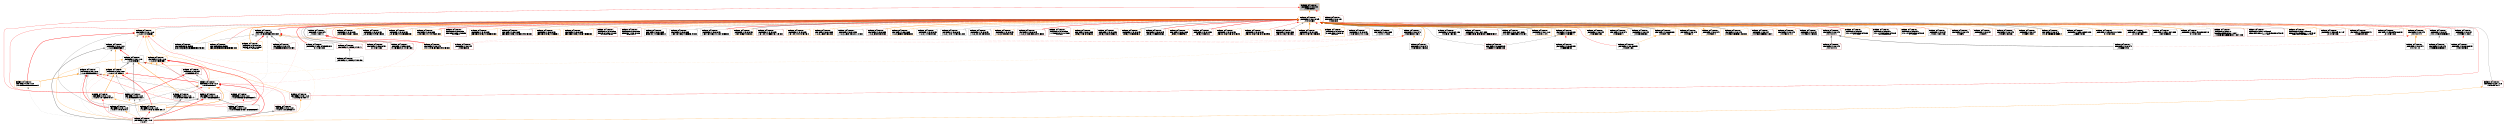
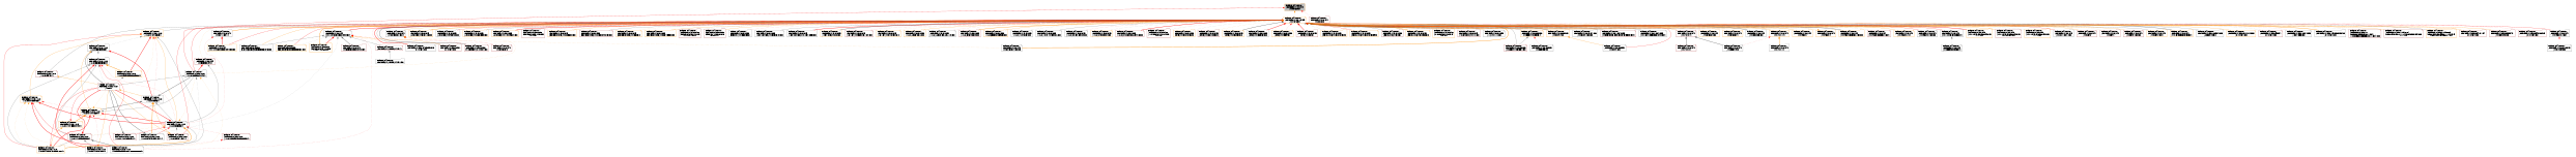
  digraph {
    node [color=darkorange fillcolor=white fontname=Helvetica fontsize=10 shape=note style=filled]
    edge [color=gray40 dir=back fontname=Helvetica fontsize=10 labelfontname=Helvetica labelfontsize=10 style=solid]
    n1 [fillcolor=grey75 fontcolor=black height=0.2 label="3rdParty/trilinos-nox\l/packages/ml/src/Utils\l/ml_amesos.h" shape=folder width=0.4]
    n2 [height=0.2 label="3rdParty/trilinos-nox\l/packages/ml/src/Include\l/ml_include.h" width=0.4]
    n3 [color=gray40 height=0.2 label="3rdParty/trilinos-nox\l/packages/ml/src/MLAPI\l/MLAPI_Operator_Utils.h" shape=folder width=0.4]
    n4 [color=brown height=0.2 label="3rdParty/trilinos-nox\l/packages/ml/src/Main\l/ml_struct.c" shape=folder width=0.4]
    n5 [color=gray40 height=0.2 label="3rdParty/trilinos-nox\l/packages/belos/epetra\l/example/PCPG/PCPGEpetraExFile.cpp" shape=folder width=0.4]
    n6 [height=0.2 label="3rdParty/trilinos-nox\l/packages/belos/epetra\l/test/PCPG/test_pcpg_epetraex.cpp" width=0.4]
    n7 [height=0.2 label="3rdParty/trilinos-nox\l/packages/ml/examples\l/Advanced/ml_analyze.cpp" shape=folder width=0.4]
    n8 [color=gray40 height=0.2 label="3rdParty/trilinos-nox\l/packages/ml/examples\l/Advanced/ml_filtering.cpp" shape=folder width=0.4]
    n9 [height=0.2 label="3rdParty/trilinos-nox\l/packages/ml/examples\l/Advanced/ml_user_aggr.cpp" shape=folder width=0.4]
    n10 [height=0.2 label="3rdParty/trilinos-nox\l/packages/ml/examples\l/Advanced/ml_with_ifpack.cpp" width=0.4]
    n11 [color=brown height=0.2 label="3rdParty/trilinos-nox\l/packages/ml/examples\l/BasicExamples/ml_aztec\l_simple.c" shape=folder width=0.4]
    n12 [height=0.2 label="3rdParty/trilinos-nox\l/packages/ml/examples\l/BasicExamples/ml_operator.cpp" shape=folder width=0.4]
    n13 [color=brown height=0.2 label="3rdParty/trilinos-nox\l/packages/ml/examples\l/BasicExamples/ml_preconditioner.cpp" width=0.4]
    n14 [height=0.2 label="3rdParty/trilinos-nox\l/packages/ml/examples\l/BasicExamples/ml_read\l_MatrixMarket.cpp" shape=folder width=0.4]
    n15 [height=0.2 label="3rdParty/trilinos-nox\l/packages/ml/examples\l/BasicExamples/ml_readex.c" width=0.4]
    n16 [height=0.2 label="3rdParty/trilinos-nox\l/packages/ml/examples\l/BasicExamples/ml_scalingtest.cpp" shape=folder width=0.4]
    n17 [color=brown height=0.2 label="3rdParty/trilinos-nox\l/packages/ml/examples\l/BasicExamples/ml_user\l_smoothing.cpp" shape=folder width=0.4]
    n18 [color=brown height=0.2 label="3rdParty/trilinos-nox\l/packages/ml/examples\l/Elasticity/ml_example\l_elasticity.c" shape=folder width=0.4]
    n19 [color=gray40 height=0.2 label="3rdParty/trilinos-nox\l/packages/ml/examples\l/Elasticity/ml_read_elas.c" shape=folder width=0.4]
    n20 [color=gray40 height=0.2 label="3rdParty/trilinos-nox\l/packages/ml/examples\l/MatrixFormats/ml_EpetraVbr.cpp" width=0.4]
    n21 [color=gray40 height=0.2 label="3rdParty/trilinos-nox\l/packages/ml/examples\l/MatrixFormats/ml_MatrixFree.cpp" shape=folder width=0.4]
    n22 [height=0.2 label="3rdParty/trilinos-nox\l/packages/ml/examples\l/MatrixFree/ml_1D.cpp" shape=folder width=0.4]
    n23 [color=brown height=0.2 label="3rdParty/trilinos-nox\l/packages/ml/examples\l/Maxwell/ml_read_maxwell.cpp" width=0.4]
    n24 [height=0.2 label="3rdParty/trilinos-nox\l/packages/ml/examples\l/Maxwell/ml_simple_max.c" width=0.4]
    n25 [height=0.2 label="3rdParty/trilinos-nox\l/packages/ml/examples\l/MLAPI/AdaptiveSA.cpp" shape=folder width=0.4]
    n26 [color=gray40 height=0.2 label="3rdParty/trilinos-nox\l/packages/ml/examples\l/MLAPI/AdaptiveSA_SAMIS.cpp" width=0.4]
    n27 [color=brown height=0.2 label="3rdParty/trilinos-nox\l/packages/ml/examples\l/MLAPI/Blackboard.cpp" shape=folder width=0.4]
    n28 [height=0.2 label="3rdParty/trilinos-nox\l/packages/ml/examples\l/MLAPI/EpetraInterface.cpp" shape=folder width=0.4]
    n29 [color=gray40 height=0.2 label="3rdParty/trilinos-nox\l/packages/ml/examples\l/MLAPI/MultiLevel.cpp" width=0.4]
    n30 [color=gray40 height=0.2 label="3rdParty/trilinos-nox\l/packages/ml/examples\l/MLAPI/NonSymmetricSA.cpp" width=0.4]
    n31 [color=gray40 height=0.2 label="3rdParty/trilinos-nox\l/packages/ml/examples\l/MLAPI/PowerMethod.cpp" width=0.4]
    n32 [height=0.2 label="3rdParty/trilinos-nox\l/packages/ml/examples\l/MLAPI/Richardson.cpp" width=0.4]
    n33 [color=brown height=0.2 label="3rdParty/trilinos-nox\l/packages/ml/examples\l/MLAPI/TwoLevelDDAdditive.cpp" width=0.4]
    n34 [color=brown height=0.2 label="3rdParty/trilinos-nox\l/packages/ml/examples\l/MultipleRHS/ml_multiple\l_rhs.cpp" shape=folder width=0.4]
    n35 [height=0.2 label="3rdParty/trilinos-nox\l/packages/ml/examples\l/Other/ml_example2d.c" shape=folder width=0.4]
    n36 [color=brown height=0.2 label="3rdParty/trilinos-nox\l/packages/ml/examples\l/Other/ml_example3d.c" shape=folder width=0.4]
    n37 [height=0.2 label="3rdParty/trilinos-nox\l/packages/ml/examples\l/Other/ml_read_elas.c" width=0.4]
    n38 [color=gray40 height=0.2 label="3rdParty/trilinos-nox\l/packages/ml/examples\l/Other/ml_read_salsa.c" shape=folder width=0.4]
    n39 [height=0.2 label="3rdParty/trilinos-nox\l/packages/ml/examples\l/Other/ml_readfile.c" width=0.4]
    n40 [color=brown height=0.2 label="3rdParty/trilinos-nox\l/packages/ml/examples\l/Other/ml_recirc.c" shape=folder width=0.4]
    n41 [height=0.2 label="3rdParty/trilinos-nox\l/packages/ml/examples\l/StandAlone/ml_example1d.c" shape=folder width=0.4]
    n42 [height=0.2 label="3rdParty/trilinos-nox\l/packages/ml/examples\l/StandAlone/ml_example1dGS.c" width=0.4]
    n43 [color=brown height=0.2 label="3rdParty/trilinos-nox\l/packages/ml/examples\l/StandAlone/mlguide.c" shape=folder width=0.4]
    n44 [height=0.2 label="3rdParty/trilinos-nox\l/packages/ml/examples\l/StandAlone/mlguide_par.c" width=0.4]
    n45 [height=0.2 label="3rdParty/trilinos-nox\l/packages/ml/examples\l/TwoLevelDD/ml_2level\l_DD.cpp" shape=folder width=0.4]
    n46 [color=brown height=0.2 label="3rdParty/trilinos-nox\l/packages/ml/examples\l/Visualization/ml_viz.cpp" shape=folder width=0.4]
    n47 [color=gray40 height=0.2 label="3rdParty/trilinos-nox\l/packages/ml/examples\l/XML/ml_XML.cpp" width=0.4]
    n48 [color=brown height=0.2 label="3rdParty/trilinos-nox\l/packages/ml/matlab/mlmex.h" width=0.4]
    n49 [height=0.2 label="3rdParty/trilinos-nox\l/packages/ml/src/Coarsen\l/ml_agg_min_energy.h" width=0.4]
    n50 [color=brown height=0.2 label="3rdParty/trilinos-nox\l/packages/ml/src/Coarsen\l/ml_agg_min_energy.cpp" width=0.4]
    n51 [color=gray40 height=0.2 label="3rdParty/trilinos-nox\l/packages/ml/src/Coarsen\l/ml_qr_fix.cpp" width=0.4]
    n52 [height=0.2 label="3rdParty/trilinos-nox\l/packages/ml/src/Coarsen\l/ml_qr_fix.hpp" shape=folder width=0.4]
    n53 [color=gray40 height=0.2 label="3rdParty/trilinos-nox\l/packages/ml/src/LevelWrap\l/ml_LevelWrap.cpp" shape=folder width=0.4]
    n54 [color=brown height=0.2 label="3rdParty/trilinos-nox\l/packages/ml/src/MatrixFree\l/ml_ElementByElement_SingleElement.h" width=0.4]
    n55 [color=gray40 height=0.2 label="3rdParty/trilinos-nox\l/packages/ml/src/MatrixFree\l/ml_MatrixFreePreconditioner.h" width=0.4]
    n56 [height=0.2 label="3rdParty/trilinos-nox\l/packages/ml/src/MLAPI\l/MLAPI_Workspace.h" shape=folder width=0.4]
    n57 [color=brown height=0.2 label="3rdParty/trilinos-nox\l/packages/ml/src/MLAPI\l/MLAPI_SerialMatrix.h" width=0.4]
    n58 [color=brown height=0.2 label="3rdParty/trilinos-nox\l/packages/ml/src/MLAPI\l/MLAPI_Gallery.h" width=0.4]
-   n59 [height=0.2 label="3rdParty/trilinos-nox\l/packages/ml/src/MLAPI\l/MLAPI_SAMIS.h" shape=folder width=0.4]
    n60 [height=0.2 label="3rdParty/trilinos-nox\l/packages/ml/src/Utils\l/ml_viz_xyz.h" width=0.4]
    n61 [color=brown height=0.2 label="3rdParty/trilinos-nox\l/packages/ml/src/Utils\l/ml_viz_vtk.h" width=0.4]
    n62 [color=brown height=0.2 label="3rdParty/trilinos-nox\l/packages/ml/src/Utils\l/ml_amesos.c" width=0.4]
    n63 [color=gray40 height=0.2 label="3rdParty/trilinos-nox\l/packages/ml/src/Utils\l/ml_amesos_wrap.h" width=0.4]
    n64 [color=gray40 height=0.2 label="3rdParty/trilinos-nox\l/packages/ml/src/Utils\l/ml_amesos_wrap.cpp" width=0.4]
    n65 [height=0.2 label="3rdParty/trilinos-nox\l/packages/ml/src/Utils\l/ml_anasazi.cpp" shape=folder width=0.4]
    n66 [height=0.2 label="3rdParty/trilinos-nox\l/packages/ml/src/Utils\l/ml_anasazi.h" width=0.4]
    n67 [color=gray40 height=0.2 label="3rdParty/trilinos-nox\l/packages/ml/src/Utils\l/ml_DD_prec.cpp" shape=folder width=0.4]
    n68 [color=gray40 height=0.2 label="3rdParty/trilinos-nox\l/packages/ml/src/Utils\l/ml_MultiLevelOperator.h" shape=folder width=0.4]
    n69 [color=gray40 height=0.2 label="3rdParty/trilinos-nox\l/packages/ml/src/Utils\l/ml_MultiLevelPreconditioner.h" width=0.4]
    n70 [color=gray40 height=0.2 label="3rdParty/trilinos-nox\l/packages/ml/test/ValidateParams\l/cxx_main.cpp" width=0.4]
    n71 [color=brown height=0.2 label="3rdParty/trilinos-nox\l/packages/ml/test/Zoltan\l/cxx_main.cpp" shape=folder width=0.4]
    n72 [color=brown height=0.2 label="3rdParty/trilinos-nox\l/packages/ml/test/Zoltan\l_hypergraph/cxx_main.cpp" width=0.4]
    n73 [color=brown height=0.2 label="3rdParty/trilinos-nox\l/packages/ml/src/Utils\l/ml_epetra_utils.h" width=0.4]
    n74 [height=0.2 label="3rdParty/trilinos-nox\l/packages/ml/src/Utils\l/ml_ifpack.c" shape=folder width=0.4]
    n75 [height=0.2 label="3rdParty/trilinos-nox\l/packages/ml/src/Utils\l/ml_ifpack.h" shape=folder width=0.4]
    n76 [height=0.2 label="3rdParty/trilinos-nox\l/packages/ml/src/Utils\l/ml_ifpack_epetra_wrap.cpp" shape=folder width=0.4]
    n77 [color=brown height=0.2 label="3rdParty/trilinos-nox\l/packages/ml/src/Utils\l/ml_ifpack_epetra_wrap.h" width=0.4]
    n78 [height=0.2 label="3rdParty/trilinos-nox\l/packages/ml/src/Utils\l/ml_Ifpack_ML.h" width=0.4]
    n79 [color=gray40 height=0.2 label="3rdParty/trilinos-nox\l/packages/ml/src/Utils\l/ml_ifpack_wrap.cpp" width=0.4]
    n80 [color=gray40 height=0.2 label="3rdParty/trilinos-nox\l/packages/ml/src/Utils\l/ml_ifpack_wrap.h" shape=folder width=0.4]
    n81 [height=0.2 label="3rdParty/trilinos-nox\l/packages/ml/src/Utils\l/ml_MultiLevelPreconditioner.cpp" shape=folder width=0.4]
    n82 [color=gray40 height=0.2 label="3rdParty/trilinos-nox\l/packages/ml/src/Utils\l/ml_RowMatrix.h" shape=folder width=0.4]
    n83 [height=0.2 label="3rdParty/trilinos-nox\l/packages/ml/src/Utils\l/ml_MultiLevelPreconditioner\l_Aux.cpp" shape=folder width=0.4]
    n84 [color=brown height=0.2 label="3rdParty/trilinos-nox\l/packages/ml/src/Utils\l/ml_MultiLevelPreconditioner\l_Smoothers.cpp" width=0.4]
    n85 [height=0.2 label="3rdParty/trilinos-nox\l/packages/ml/src/Utils\l/ml_MultiLevelPreconditioner\l_XML.cpp" shape=folder width=0.4]
    n86 [color=gray40 height=0.2 label="3rdParty/trilinos-nox\l/packages/ml/src/Utils\l/ml_RowMatrix.cpp" shape=folder width=0.4]
    n87 [color=brown height=0.2 label="3rdParty/trilinos-nox\l/packages/ml/src/Utils\l/ml_self.c" width=0.4]
    n88 [color=brown height=0.2 label="3rdParty/trilinos-nox\l/packages/ml/src/Utils\l/ml_self.h" shape=folder width=0.4]
    n89 [color=brown height=0.2 label="3rdParty/trilinos-nox\l/packages/ml/src/Utils\l/ml_self_wrap.cpp" width=0.4]
    n90 [height=0.2 label="3rdParty/trilinos-nox\l/packages/ml/src/Utils\l/ml_self_wrap.h" shape=folder width=0.4]
    n91 [height=0.2 label="3rdParty/trilinos-nox\l/packages/ml/src/Utils\l/ml_ValidateParameters.h" shape=folder width=0.4]
    n92 [color=gray40 height=0.2 label="3rdParty/trilinos-nox\l/packages/ml/test/AztecSimple\l/AztecSimple.c" shape=folder width=0.4]
    n93 [height=0.2 label="3rdParty/trilinos-nox\l/packages/ml/test/Communicator\l/cxx_main.cpp" width=0.4]
    n94 [color=brown height=0.2 label="3rdParty/trilinos-nox\l/packages/ml/test/GradDiv\l/cxx_main.cpp" width=0.4]
    n95 [color=gray40 height=0.2 label="3rdParty/trilinos-nox\l/packages/ml/test/MatrixFree\l/MatrixFree.cpp" width=0.4]
    n96 [color=gray40 height=0.2 label="3rdParty/trilinos-nox\l/packages/ml/test/METISCoarsening\l/cxx_main.cpp" shape=folder width=0.4]
    n97 [color=brown height=0.2 label="3rdParty/trilinos-nox\l/packages/ml/test/ML\l_Operator2Epetra_RowMatrix\l/ML_Operator2Epetra_RowMatrix.cpp" width=0.4]
    n98 [color=brown height=0.2 label="3rdParty/trilinos-nox\l/packages/ml/test/MultiLevel\lPreconditioner_Aux/MultiLevelPreconditioner\l_Aux.cpp" width=0.4]
    n99 [height=0.2 label="3rdParty/trilinos-nox\l/packages/ml/test/MultiLevel\lPreconditioner_GetRow/MultiLevel\lPreconditioner_GetRow.cpp" shape=folder width=0.4]
    n100 [color=brown height=0.2 label="3rdParty/trilinos-nox\l/packages/ml/test/RefMaxwell\l/cxx_main.cpp" shape=folder width=0.4]
    n101 [color=brown height=0.2 label="3rdParty/trilinos-nox\l/packages/ml/test/Scalability\l/ml_periodic.cpp" shape=folder width=0.4]
    n102 [color=brown height=0.2 label="3rdParty/trilinos-nox\l/packages/ml/test/SelfSmoother\l/cxx_main.cpp" shape=folder width=0.4]
    n103 [color=brown height=0.2 label="7rdParty/trilinos-nox\l/packages/ml/src/MLAPI\l/MLAPI.h" width=0.4]
    n104 [height=0.2 label="3rdParty/trilinos-nox\l/packages/ml/src/MLAPI\l/MLAPI_MultiLevelAdaptiveSA.h" shape=folder width=0.4]
    n105 [color=gray40 height=0.2 label="3rdParty/trilinos-nox\l/packages/ml/src/MLAPI\l/MLAPI_MultiLevelSA.h" width=0.4]
    n106 [color=gray40 height=0.2 label="3rdParty/trilinos-nox\l/packages/ml/matlab/mlmex.cpp" shape=folder width=0.4]
    n107 [color=gray40 height=0.2 label="3rdParty/trilinos-nox\l/packages/ml/src/Coarsen\l/ml_agg_genP.c" width=0.4]
    n108 [color=gray40 height=0.2 label="3rdParty/trilinos-nox\l/packages/ml/src/MLAPI\l/MLAPI_BaseObject.h" shape=folder width=0.4]
    n109 [color=gray40 height=0.2 label="3rdParty/trilinos-nox\l/packages/ml/src/MLAPI\l/MLAPI_Space.h" shape=folder width=0.4]
    n110 [color=gray40 height=0.2 label="3rdParty/trilinos-nox\l/packages/ml/src/MLAPI\l/MLAPI_Operator.h" width=0.4]
    n111 [height=0.2 label="3rdParty/trilinos-nox\l/packages/ml/src/MLAPI\l/MLAPI_EpetraBaseOperator.h" width=0.4]
    n112 [height=0.2 label="3rdParty/trilinos-nox\l/packages/ml/src/MLAPI\l/MLAPI_TimeObject.h" width=0.4]
    n113 [color=gray40 height=0.2 label="3rdParty/trilinos-nox\l/packages/ml/src/Utils\l/ml_agg_info.c" width=0.4]
    n114 [color=gray40 height=0.2 label="3rdParty/trilinos-nox\l/packages/ml/src/Utils\l/ml_viz_xyz.c" shape=folder width=0.4]
    n115 [color=brown height=0.2 label="3rdParty/trilinos-nox\l/packages/ml/src/Utils\l/ml_viz_vtk.c" width=0.4]
    n116 [color=gray40 height=0.2 label="3rdParty/trilinos-nox\l/packages/ml/src/Utils\l/ml_epetra_operator.h" width=0.4]
    n117 [color=brown height=0.2 label="3rdParty/trilinos-nox\l/packages/ml/src/MLAPI\l/MLAPI_InverseOperator.h" width=0.4]
    n118 [color=gray40 height=0.2 label="3rdParty/trilinos-nox\l/packages/ml/src/MLAPI\l/MLAPI_LoadBalanceInverseOperator.h" width=0.4]
    n119 [color=brown height=0.2 label="3rdParty/trilinos-nox\l/packages/ml/src/Utils\l/ml_epetra_preconditioner.h" shape=folder width=0.4]
    n120 [color=gray40 height=0.2 label="3rdParty/trilinos-nox\l/packages/ml/src/Smoother\l/ml_smoother.c" width=0.4]
    n121 [height=0.2 label="3rdParty/trilinos-nox\l/packages/ml/src/MLAPI\l/MLAPI_MultiVector.h" width=0.4]
    n122 [color=gray40 height=0.2 label="3rdParty/trilinos-nox\l/packages/ml/src/MLAPI\l/MLAPI_BaseOperator.h" shape=folder width=0.4]
    n123 [color=gray40 height=0.2 label="3rdParty/trilinos-nox\l/packages/ml/src/MLAPI\l/MLAPI_DistributedMatrix.h" width=0.4]
    n124 [color=brown height=0.2 label="3rdParty/trilinos-nox\l/packages/ml/src/MLAPI\l/MLAPI_MATLABStream.h" width=0.4]
    n125 [color=brown height=0.2 label="3rdParty/trilinos-nox\l/packages/ml/src/MLAPI\l/MLAPI_LoadBalanceOperator.h" width=0.4]
    n126 [height=0.2 label="3rdParty/trilinos-nox\l/packages/ml/src/MLAPI\l/MLAPI_MultiVector_Utils.h" width=0.4]
    n1 -> n2 [color=darkorange style=dotted]
    n1 -> n3 [color=red]
    n1 -> n4 [color=red style=dotted]
    n2 -> n3 [color=red]
    n2 -> n5 [color=darkorange]
    n2 -> n6 [color=red]
    n2 -> n7 [color=darkorange style=bold]
    n2 -> n8 [color=red]
    n2 -> n9
    n2 -> n10 [color=red style=bold]
    n2 -> n11 [color=red style=dotted]
    n2 -> n12 [color=darkorange]
    n2 -> n13
    n2 -> n14 [color=darkorange style=bold]
    n2 -> n15 [color=darkorange style=dotted]
    n2 -> n16 [color=darkorange]
    n2 -> n17 [style=dotted]
    n2 -> n18 [color=darkorange]
    n2 -> n19 [color=red style=dotted]
    n2 -> n20
    n2 -> n21 [color=red style=bold]
    n2 -> n22 [style=bold]
    n2 -> n23 [color=red style=dotted]
    n2 -> n24 [color=darkorange style=dotted]
    n2 -> n25 [color=darkorange]
    n2 -> n26 [color=red style=dotted]
    n2 -> n27 [color=darkorange style=bold]
    n2 -> n28 [color=darkorange]
    n2 -> n29 [style=dotted]
    n2 -> n30
    n2 -> n31 [color=red style=dotted]
    n2 -> n32 [style=dotted]
    n2 -> n33 [color=red style=bold]
    n2 -> n34 [style=dotted]
    n2 -> n35 [style=dotted]
    n2 -> n36 [color=darkorange style=dotted]
    n2 -> n37 [style=bold]
    n2 -> n38 [color=red style=bold]
    n2 -> n39 [color=red style=dotted]
    n2 -> n40 [color=red style=bold]
    n2 -> n41 [style=dotted]
    n2 -> n42 [color=red]
    n2 -> n43
    n2 -> n44 [color=darkorange style=bold]
    n2 -> n45 [color=red style=dotted]
    n2 -> n46 [color=darkorange style=dotted]
    n2 -> n47 [color=darkorange]
    n2 -> n48 [color=red style=dotted]
    n2 -> n49
    n2 -> n50
    n2 -> n51 [color=red]
    n2 -> n52 [style=bold]
    n2 -> n53 [style=dotted]
    n2 -> n54
    n2 -> n55
    n2 -> n56
    n2 -> n57 [color=red]
    n2 -> n58
-   n2 -> n59 [style=bold]
    n2 -> n60 [color=darkorange]
    n2 -> n61 [color=darkorange]
    n2 -> n62 [color=red style=dotted]
    n2 -> n63 [color=darkorange]
    n2 -> n64 [color=darkorange style=bold]
    n2 -> n65 [color=red style=dotted]
    n2 -> n66 [color=darkorange style=dotted]
    n2 -> n67 [style=bold]
    n2 -> n68 [color=red]
    n2 -> n69 [color=red style=bold]
    n2 -> n70 [color=red style=bold]
    n2 -> n71
    n2 -> n72 [style=bold]
    n2 -> n73 [color=darkorange style=dotted]
    n2 -> n74 [color=darkorange]
    n2 -> n75 [color=darkorange style=dotted]
    n2 -> n76 [style=bold]
    n2 -> n77 [style=dotted]
    n2 -> n78 [color=darkorange]
    n2 -> n79 [color=red]
    n2 -> n80 [color=red]
    n2 -> n81 [color=red]
    n2 -> n82 [color=darkorange style=bold]
    n2 -> n83 [color=red style=bold]
    n2 -> n84 [color=darkorange]
    n2 -> n85 [style=dotted]
    n2 -> n86 [color=red]
    n2 -> n87 [color=darkorange]
    n2 -> n88 [color=darkorange style=dotted]
    n2 -> n89 [color=darkorange]
    n2 -> n90
    n2 -> n91 [style=bold]
    n2 -> n92
    n2 -> n93 [color=darkorange]
    n2 -> n94 [style=dotted]
    n2 -> n95 [color=red style=dotted]
    n2 -> n96 [color=darkorange style=bold]
    n2 -> n97 [style=dotted]
    n2 -> n98 [color=darkorange]
    n2 -> n99
    n2 -> n100 [color=darkorange]
    n2 -> n101 [color=darkorange]
    n2 -> n102 [color=red style=dotted]
    n3 -> n103
    n3 -> n104 [style=dotted]
    n3 -> n105 [color=darkorange style=dotted]
    n48 -> n106
    n49 -> n50
    n49 -> n107 [color=red style=dotted]
    n52 -> n51 [color=darkorange]
    n56 -> n103 [color=darkorange style=dotted]
    n56 -> n104 [color=red]
    n56 -> n105
    n56 -> n108 [style=dotted]
    n56 -> n109 [color=red style=dotted]
    n56 -> n110 [color=darkorange]
    n56 -> n111 [color=red style=bold]
    n56 -> n112 [color=darkorange]
    n57 -> n103 [color=darkorange]
    n58 -> n103 [color=darkorange]
    n60 -> n113 [color=red style=dotted]
    n60 -> n114 [color=darkorange style=bold]
    n61 -> n113 [style=bold]
    n61 -> n115 [style=bold]
    n63 -> n3 [color=darkorange style=dotted]
    n63 -> n62 [color=red style=dotted]
    n63 -> n64 [color=darkorange style=dotted]
    n68 -> n116 [style=dotted]
    n69 -> n5
    n69 -> n6 [style=dotted]
    n69 -> n14 [color=red style=bold]
    n69 -> n48
    n69 -> n70 [color=darkorange style=dotted]
    n69 -> n71 [color=darkorange]
    n69 -> n72 [color=red style=dotted]
    n69 -> n117 [style=dotted]
    n69 -> n118 [color=red style=dotted]
    n69 -> n119 [style=bold]
    n73 -> n3 [color=red style=bold]
    n73 -> n110
    n75 -> n2 [color=darkorange style=dotted]
    n80 -> n120 [color=red style=dotted]
    n82 -> n81 [color=red style=bold]
    n82 -> n110 [color=red style=dotted]
    n104 -> n103 [color=red]
    n105 -> n103 [color=darkorange]
    n108 -> n103 [style=bold]
    n108 -> n109 [color=red style=bold]
    n108 -> n121 [color=darkorange]
    n108 -> n122 [style=dotted]
    n109 -> n3 [style=bold]
    n109 -> n57 [color=darkorange]
-   n109 -> n103 [color=darkorange]
+   n103 -> n109 [color=darkorange]
    n109 -> n110
    n109 -> n121 [style=bold]
    n109 -> n123 [color=darkorange style=bold]
    n110 -> n3 [color=darkorange style=dotted]
    n110 -> n57 [style=dotted]
    n110 -> n103 [color=red style=bold]
    n110 -> n104 [color=darkorange style=bold]
    n110 -> n105
    n110 -> n117 [color=darkorange style=dotted]
    n110 -> n123 [color=red]
    n110 -> n124 [color=red]
    n110 -> n125 [color=red style=dotted]
    n111 -> n103 [style=dotted]
    n112 -> n104 [color=darkorange style=dotted]
    n112 -> n105 [color=darkorange style=dotted]
    n112 -> n110 [color=red style=bold]
    n112 -> n117 [color=red]
    n112 -> n118 [color=red style=bold]
    n112 -> n121 [color=red style=dotted]
    n117 -> n103 [color=red style=bold]
    n117 -> n104
    n117 -> n105
    n117 -> n118 [style=bold]
    n121 -> n3
    n121 -> n103 [color=darkorange style=dotted]
    n121 -> n104 [color=red style=bold]
    n121 -> n105 [color=red style=dotted]
    n121 -> n110 [color=red style=bold]
    n121 -> n126 [color=darkorange style=bold]
    n122 -> n103 [style=dotted]
    n122 -> n104
    n122 -> n105 [color=red style=bold]
    n122 -> n110 [color=red style=dotted]
    n122 -> n111 [color=darkorange style=bold]
    n122 -> n117
    n122 -> n118 [color=red]
    n123 -> n103 [style=bold]
    n124 -> n103 [style=bold]
    n125 -> n118 [color=red style=dotted]
    n126 -> n103 [color=red]
    n126 -> n104 [color=darkorange]
  }
